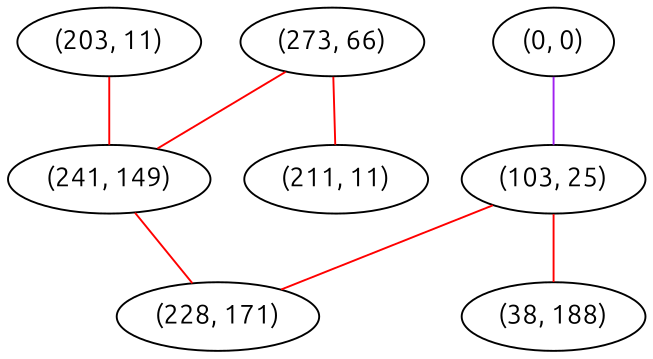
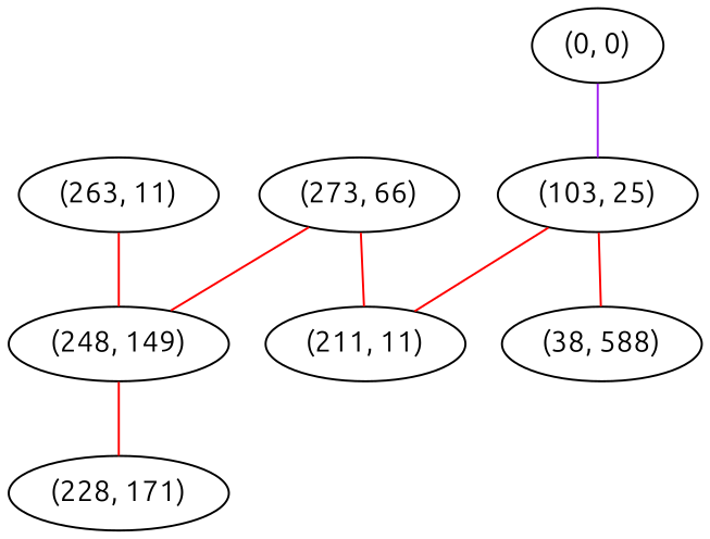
  graph {
    fontname=Ubuntu
    node [fontname=Ubuntu]
    edge [color=red fontname=Ubuntu weight=1]
    n1 [label="(103, 25)"]
    "(0, 0)"
-   "(38, 188)"
+   "(38, 188)" [label="(38, 588)"]
    "(228, 171)"
-   "(203, 11)"
-   "(248, 149)" [label="(241, 149)"]
+   "(203, 11)" [label="(263, 11)"]
+   "(248, 149)"
    "(273, 66)"
    "(211, 11)"
    n1 -- "(38, 188)"
-   n1 -- "(228, 171)"
+   n1 -- "(211, 11)"
    "(0, 0)" -- n1 [color=purple weight=4]
    "(203, 11)" -- "(248, 149)"
    "(248, 149)" -- "(228, 171)"
    "(273, 66)" -- "(248, 149)"
    "(273, 66)" -- "(211, 11)"
  }
